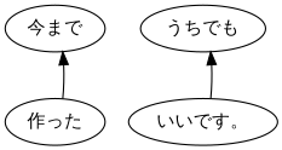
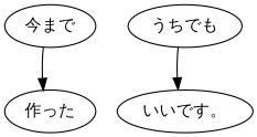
  digraph {
    n1 [label="今まで"]
    n2 [label="作った"]
    n3 [label="うちでも"]
    n4 [label="いいです。"]
-   n2 -> n1
-   n4 -> n3
+   n1 -> n2
+   n3 -> n4
  }
